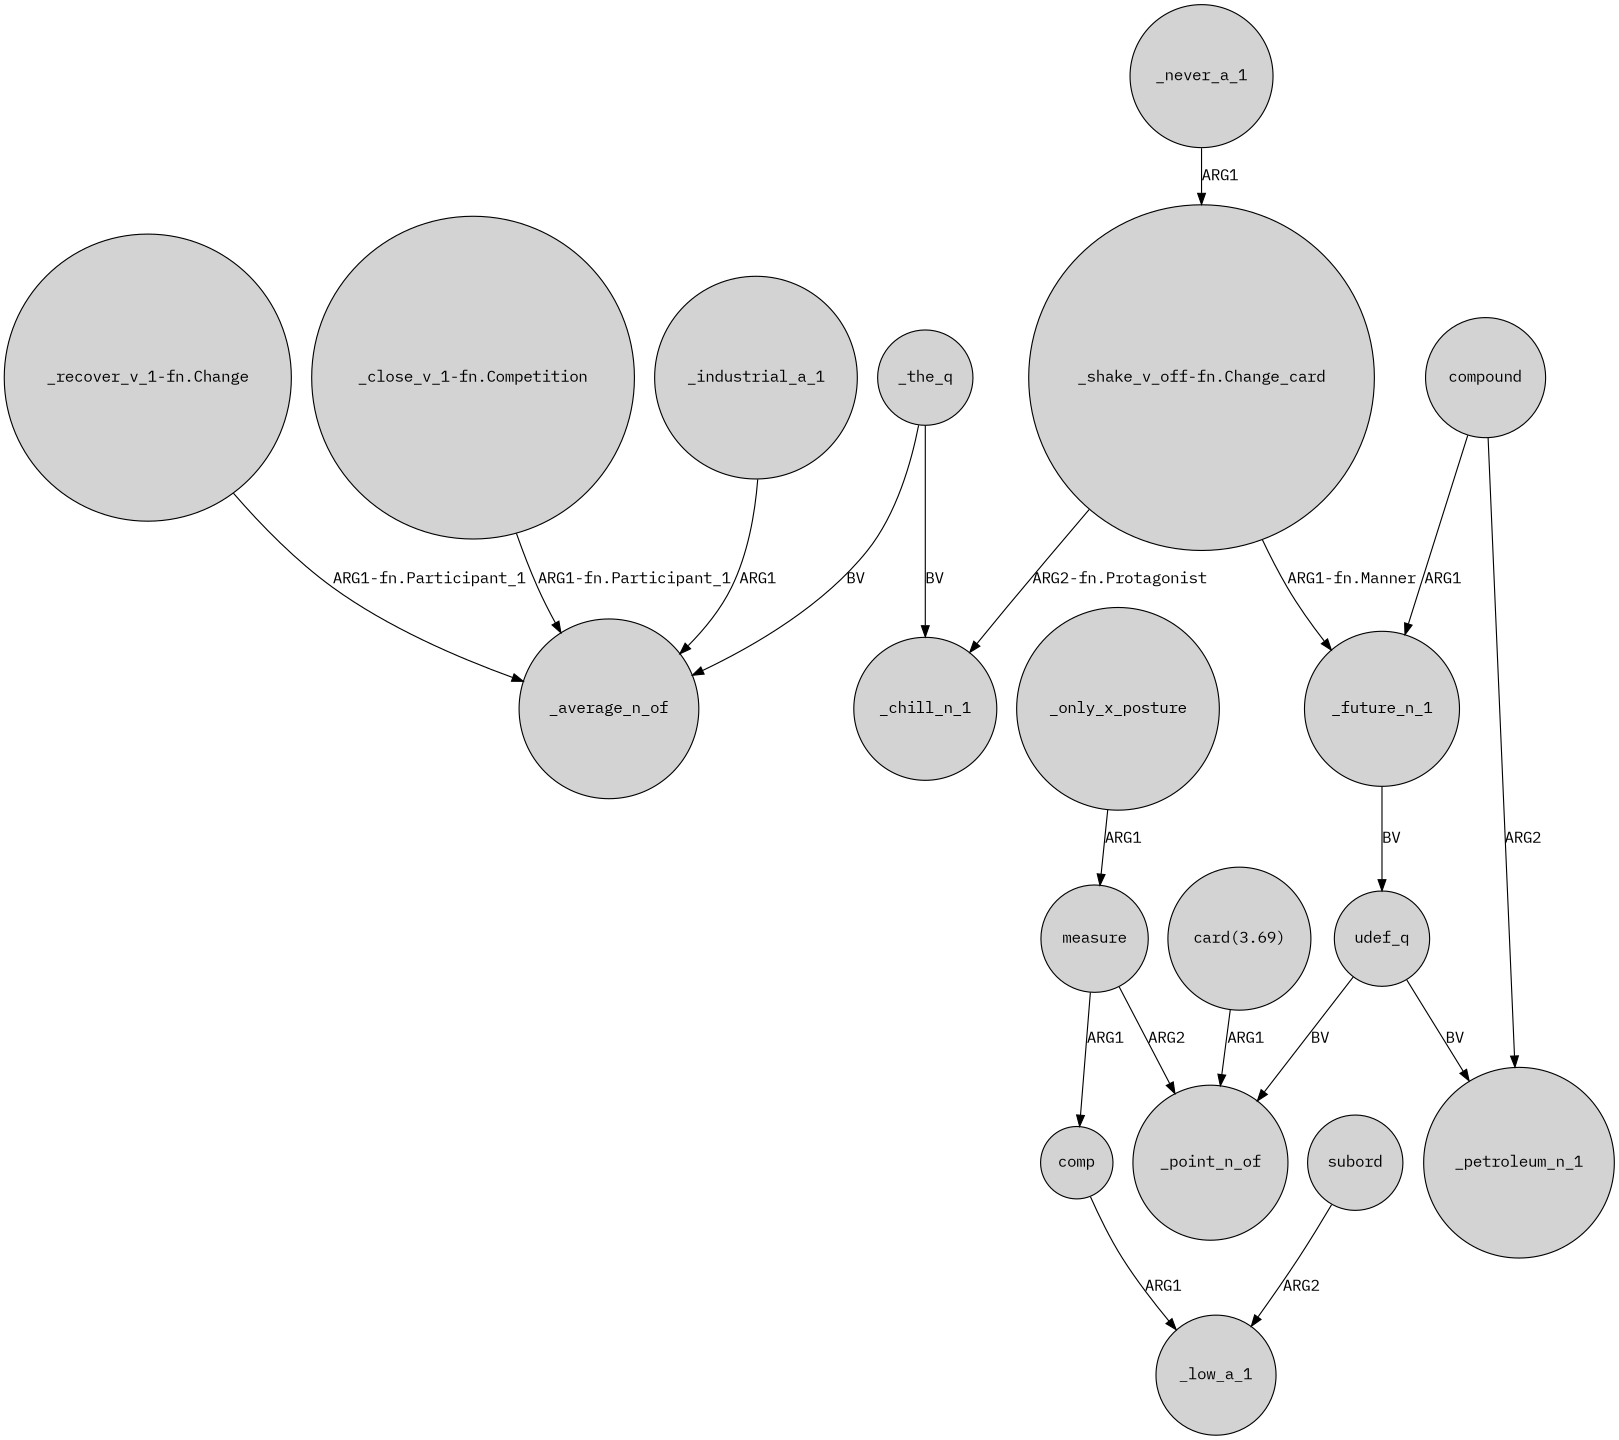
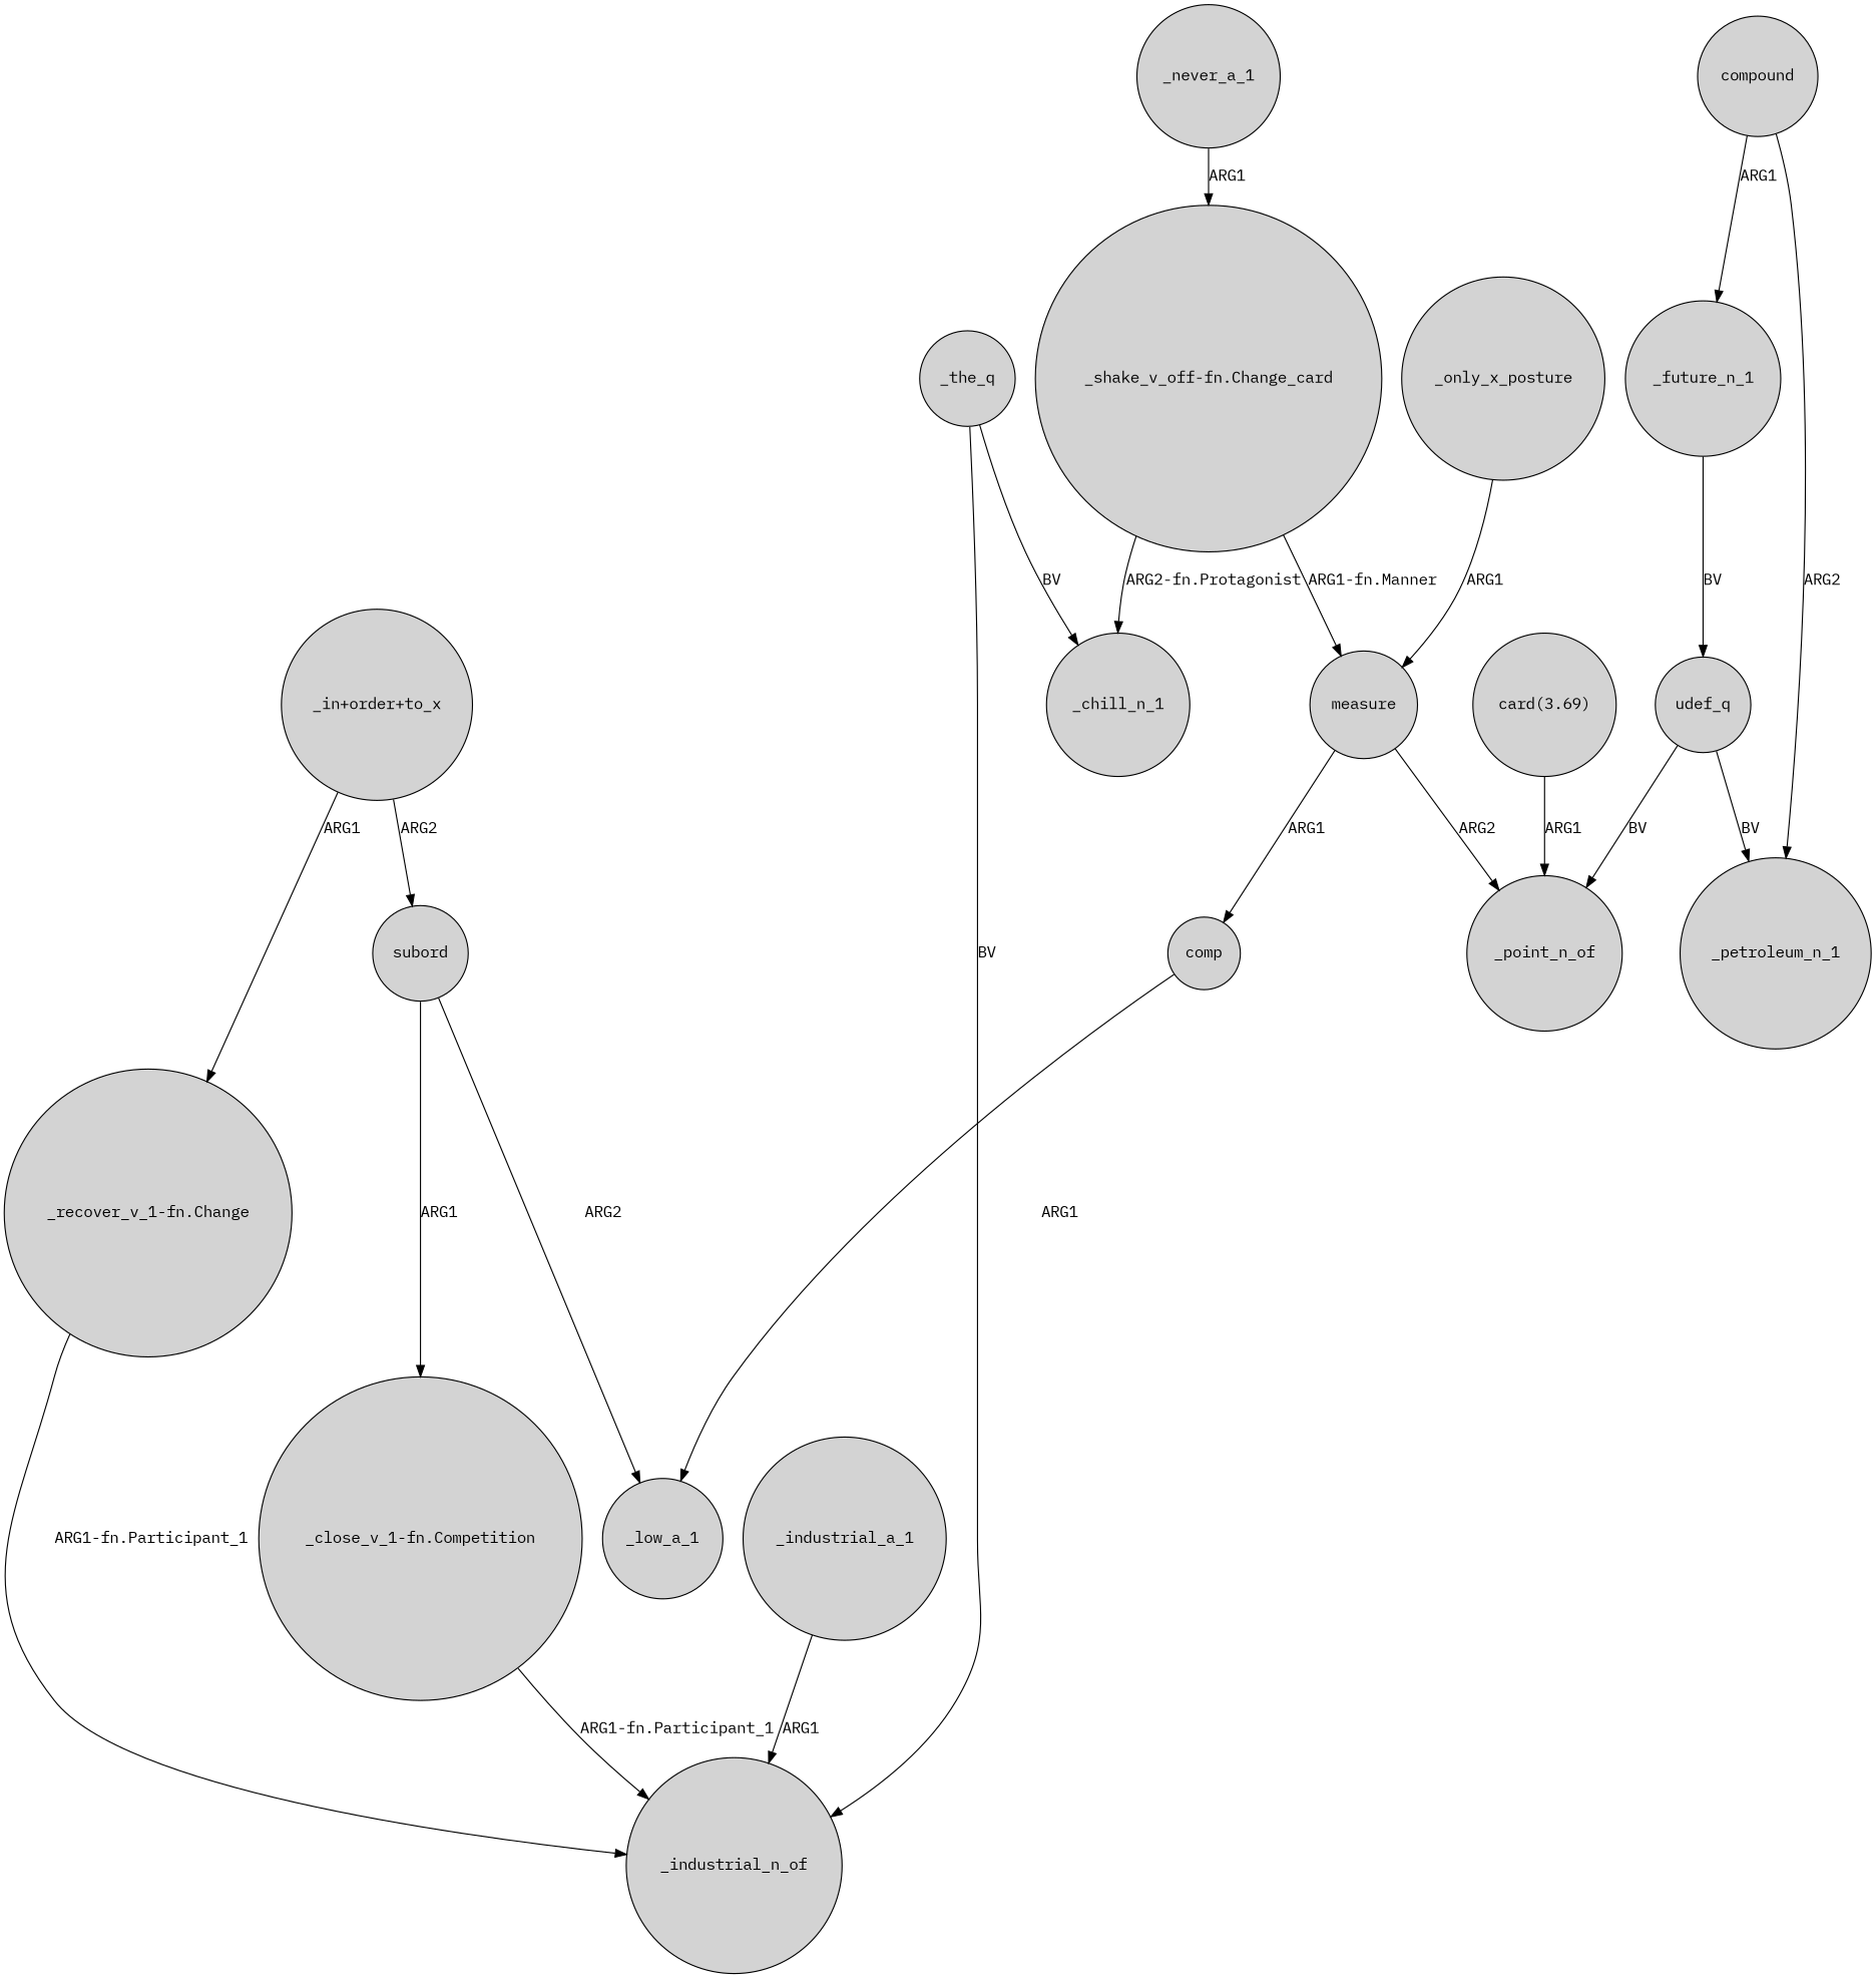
  digraph {
    fontname="IBM Plex Mono"
    node [fontname="IBM Plex Mono" shape=circle style=filled]
    edge [fontname="IBM Plex Mono"]
    n1 [label="_recover_v_1-fn.Change"]
-   _average_n_of
+   _average_n_of [label=_industrial_n_of]
    n3 [label=_only_x_posture]
    measure
    comp
    _point_n_of
    _low_a_1
    _the_q
    _chill_n_1
    compound
    _petroleum_n_1
    _future_n_1
    udef_q
    n14 [label="_shake_v_off-fn.Change_card"]
    subord
    "_close_v_1-fn.Competition"
    "card(3.69)"
+   "_in+order+to_x"
    _never_a_1
    _industrial_a_1
    n1 -> _average_n_of [label="ARG1-fn.Participant_1"]
    n3 -> measure [label=ARG1]
    measure -> comp [label=ARG1]
    measure -> _point_n_of [label=ARG2]
    comp -> _low_a_1 [label=ARG1]
    _the_q -> _average_n_of [label=BV]
    _the_q -> _chill_n_1 [label=BV]
    compound -> _petroleum_n_1 [label=ARG2]
    compound -> _future_n_1 [label=ARG1]
    _future_n_1 -> udef_q [label=BV]
    udef_q -> _point_n_of [label=BV]
    udef_q -> _petroleum_n_1 [label=BV]
    n14 -> _chill_n_1 [label="ARG2-fn.Protagonist"]
-   n14 -> _future_n_1 [label="ARG1-fn.Manner"]
+   n14 -> measure [label="ARG1-fn.Manner"]
    subord -> _low_a_1 [label=ARG2]
+   subord -> "_close_v_1-fn.Competition" [label=ARG1]
    "_close_v_1-fn.Competition" -> _average_n_of [label="ARG1-fn.Participant_1"]
    "card(3.69)" -> _point_n_of [label=ARG1]
+   "_in+order+to_x" -> n1 [label=ARG1]
+   "_in+order+to_x" -> subord [label=ARG2]
    _never_a_1 -> n14 [label=ARG1]
    _industrial_a_1 -> _average_n_of [label=ARG1]
  }
